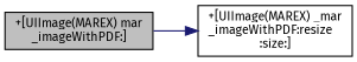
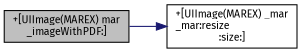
  digraph {
    rankdir=LR
    fontname="Fira Sans"
    node [color=black fontname="Fira Sans" fontsize=10 shape=record style=filled]
    n1 [fillcolor=grey75 fontcolor=black height=0.2 label="+[UIImage(MAREX) mar\l_imageWithPDF:]" width=0.4]
-   n2 [fillcolor=white height=0.2 label="+[UIImage(MAREX) _mar\l_imageWithPDF:resize\l:size:]" width=0.4]
+   n2 [fillcolor=white height=0.2 label="+[UIImage(MAREX) _mar\l_mar:resize\l:size:]" width=0.4]
    n1 -> n2 [color=midnightblue fontname="Fira Sans" fontsize=10 labelfontname=Helvetica labelfontsize=10 style=solid]
  }
